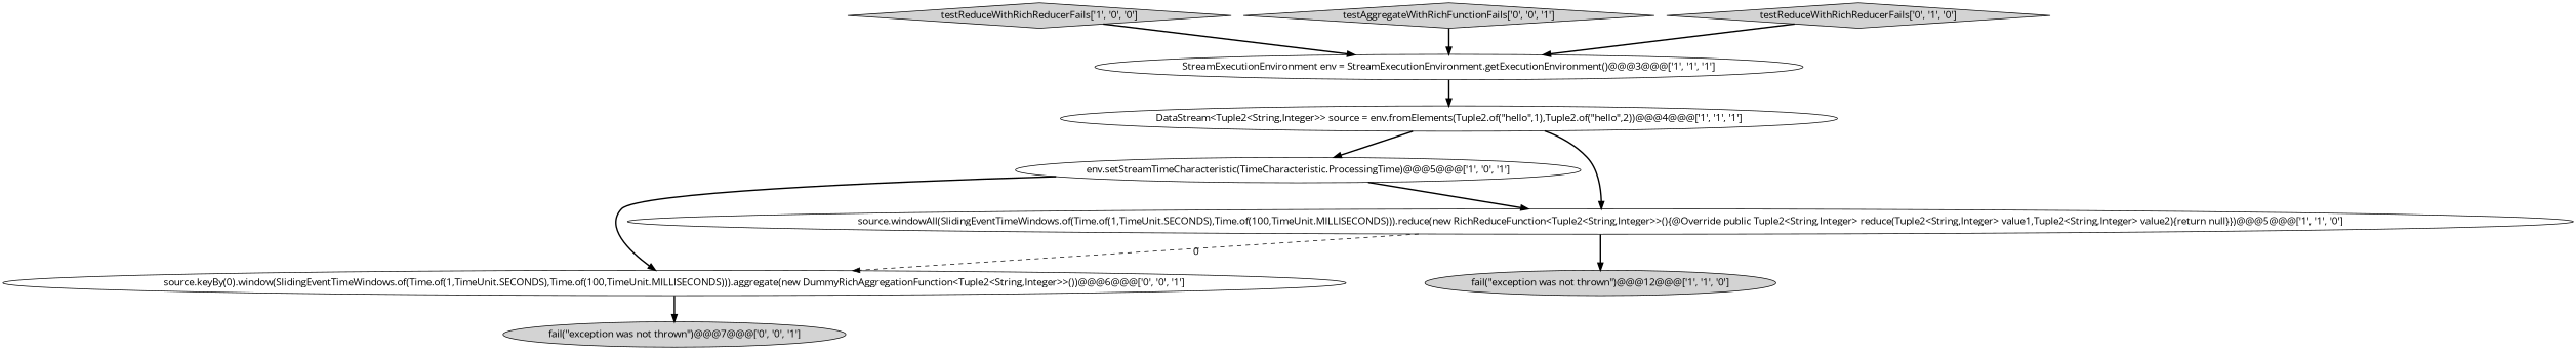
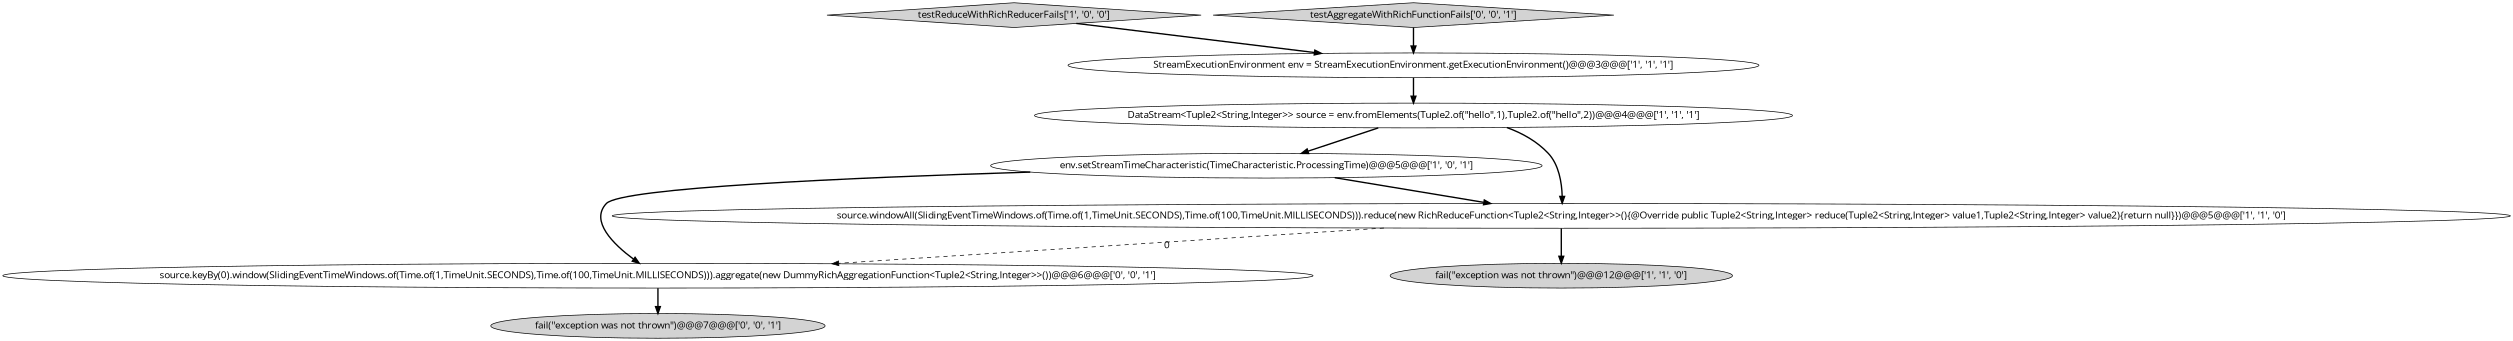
  digraph {
    fontname="Open Sans"
    node [fillcolor=lightgray shape=ellipse style=filled fontname="Open Sans"]
    edge [style=bold fontname="Open Sans"]
    n1 [label="testReduceWithRichReducerFails['1', '0', '0']" shape=diamond]
    n2 [fillcolor=white label="StreamExecutionEnvironment env = StreamExecutionEnvironment.getExecutionEnvironment()@@@3@@@['1', '1', '1']"]
    n3 [label="testAggregateWithRichFunctionFails['0', '0', '1']" shape=diamond]
    n4 [label="fail(\"exception was not thrown\")@@@12@@@['1', '1', '0']"]
-   n5 [label="testReduceWithRichReducerFails['0', '1', '0']" shape=diamond]
    n6 [fillcolor=white label="DataStream<Tuple2<String,Integer>> source = env.fromElements(Tuple2.of(\"hello\",1),Tuple2.of(\"hello\",2))@@@4@@@['1', '1', '1']"]
    n7 [fillcolor=white label="env.setStreamTimeCharacteristic(TimeCharacteristic.ProcessingTime)@@@5@@@['1', '0', '1']"]
    n8 [fillcolor=white label="source.windowAll(SlidingEventTimeWindows.of(Time.of(1,TimeUnit.SECONDS),Time.of(100,TimeUnit.MILLISECONDS))).reduce(new RichReduceFunction<Tuple2<String,Integer>>(){@Override public Tuple2<String,Integer> reduce(Tuple2<String,Integer> value1,Tuple2<String,Integer> value2){return null}})@@@5@@@['1', '1', '0']"]
    n9 [fillcolor=white label="source.keyBy(0).window(SlidingEventTimeWindows.of(Time.of(1,TimeUnit.SECONDS),Time.of(100,TimeUnit.MILLISECONDS))).aggregate(new DummyRichAggregationFunction<Tuple2<String,Integer>>())@@@6@@@['0', '0', '1']"]
    n10 [label="fail(\"exception was not thrown\")@@@7@@@['0', '0', '1']"]
    n1 -> n2
    n2 -> n6
    n3 -> n2
-   n5 -> n2
    n6 -> n7
    n6 -> n8
    n7 -> n8
    n7 -> n9
    n8 -> n4
    n8 -> n9 [label=0 style=dashed]
    n9 -> n10
  }
